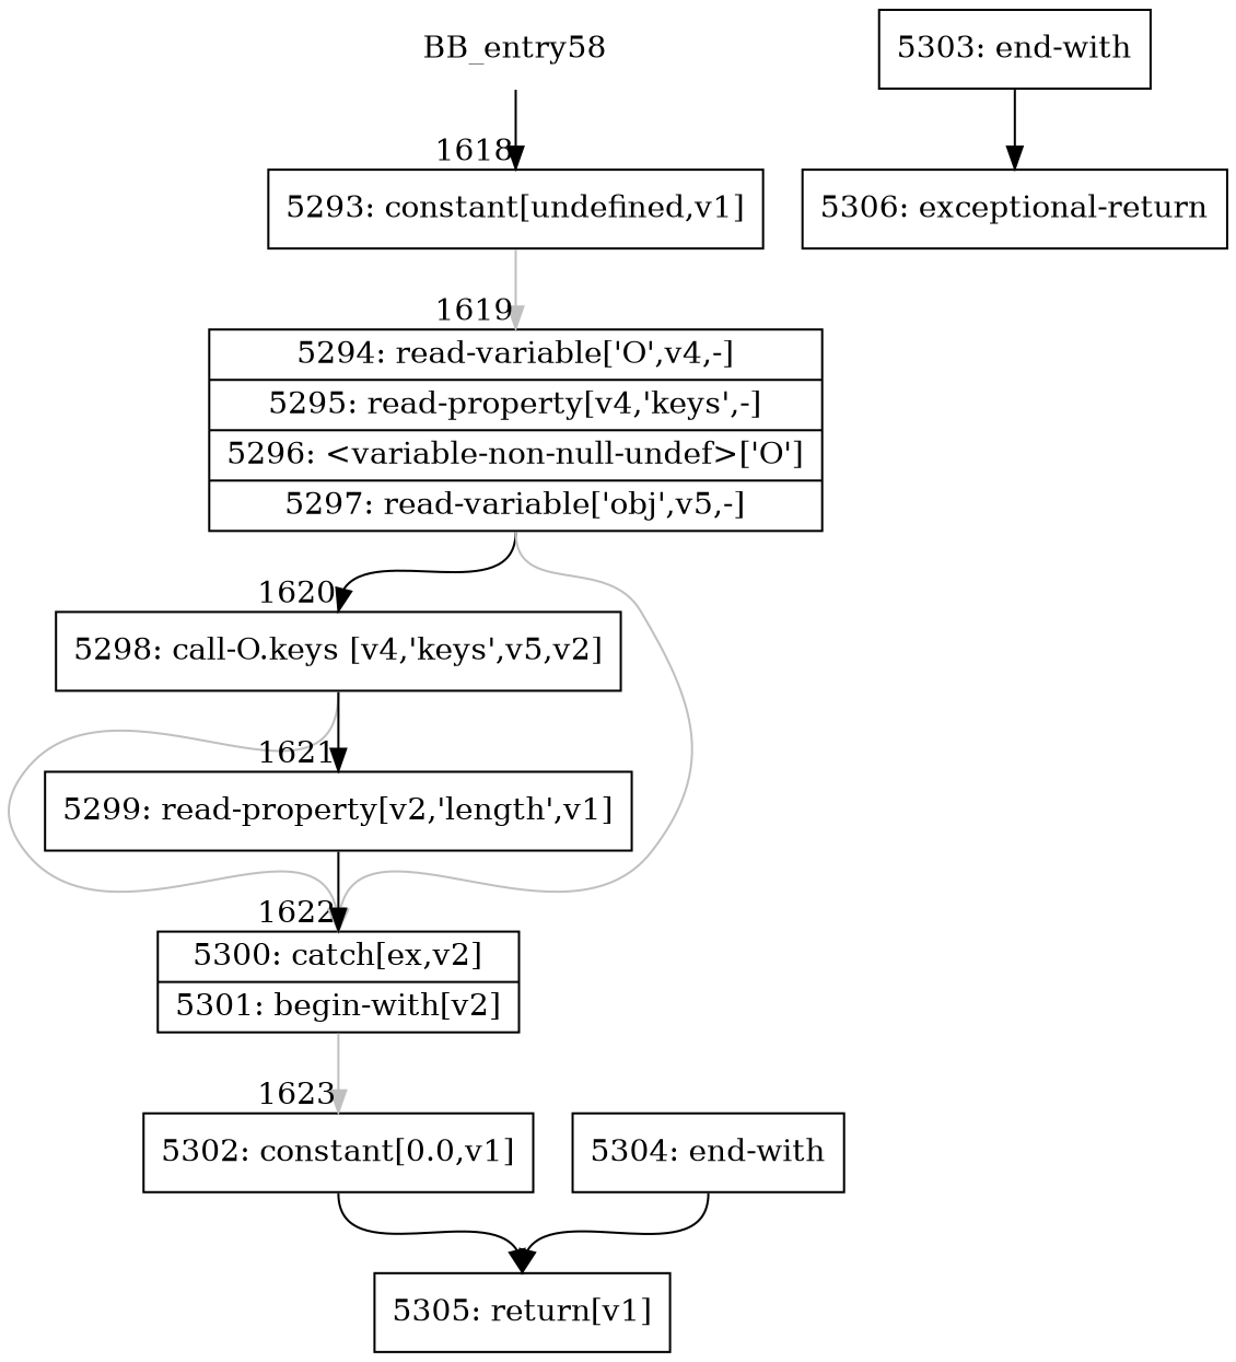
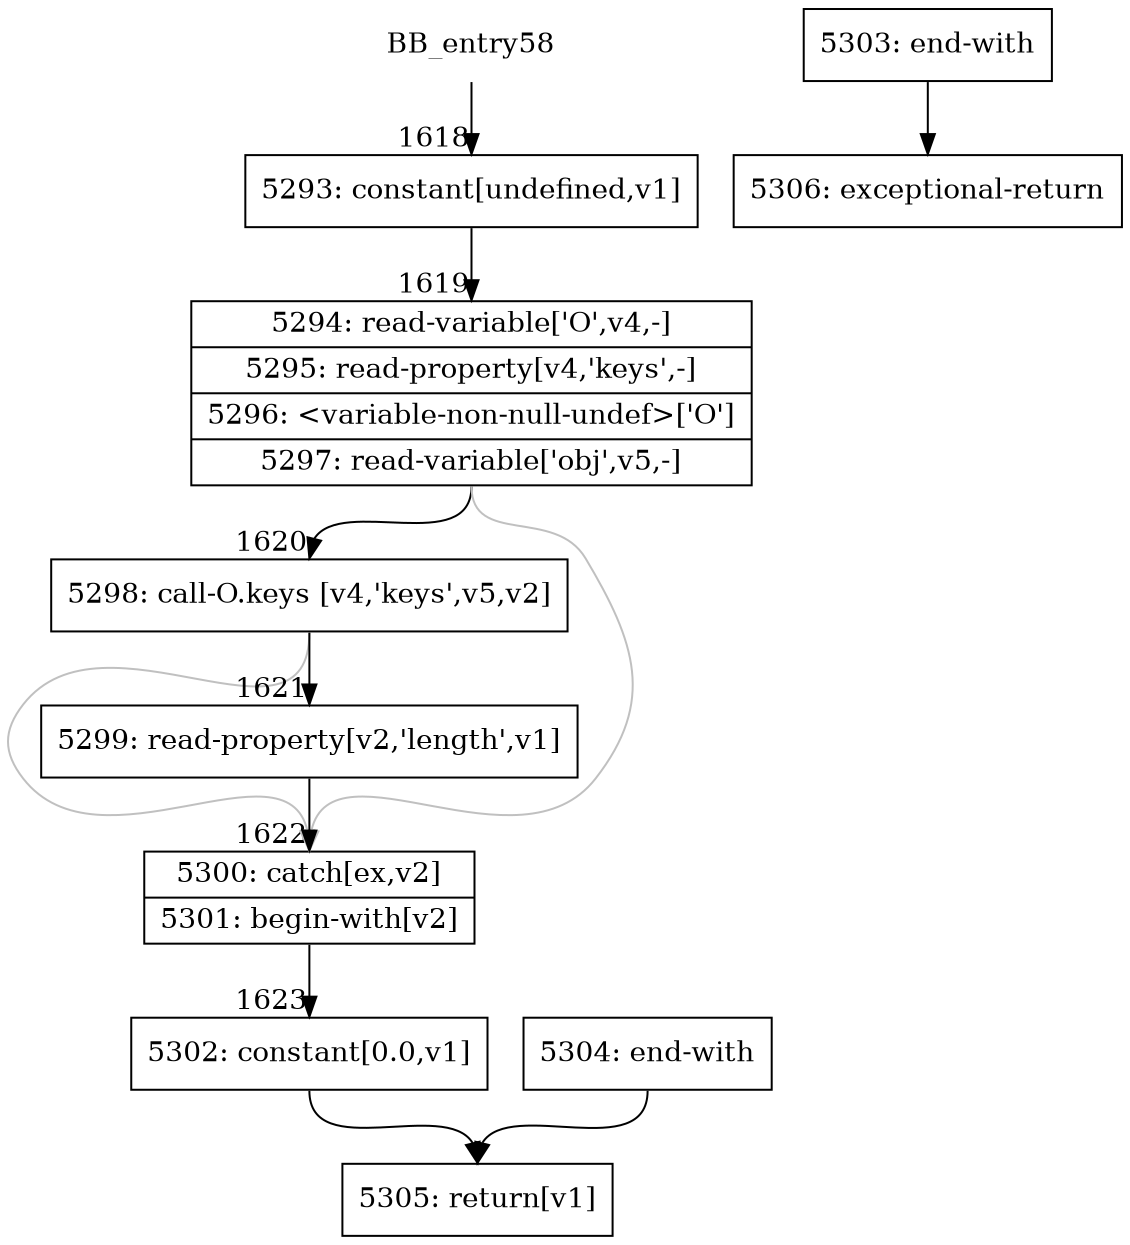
  digraph {
    rankdir=TD
    node [shape=record]
    edge [headport=n tailport=s]
    n1 [label=BB_entry58 shape=none]
    n2 [label="{5293: constant[undefined,v1]}"]
    n3 [label="{5294: read-variable['O',v4,-]|5295: read-property[v4,'keys',-]|5296: \<variable-non-null-undef\>['O']|5297: read-variable['obj',v5,-]}"]
    n4 [label="{5298: call-O.keys [v4,'keys',v5,v2]}"]
    n5 [label="{5300: catch[ex,v2]|5301: begin-with[v2]}"]
    n6 [label="{5299: read-property[v2,'length',v1]}"]
    n7 [label="{5302: constant[0.0,v1]}"]
    n8 [label="{5305: return[v1]}"]
    n9 [label="{5306: exceptional-return}"]
    n10 [label="{5303: end-with}"]
    n11 [label="{5304: end-with}"]
    n1 -> n2 [headlabel="    1618"]
-   n2 -> n3 [headlabel="      1619" color=gray]
+   n2 -> n3 [headlabel="      1619"]
    n3 -> n4 [headlabel="      1620"]
    n3 -> n5 [color=gray headlabel="      1622"]
    n4 -> n5 [color=gray]
    n4 -> n6 [headlabel="      1621"]
-   n5 -> n7 [headlabel="      1623" color=gray]
+   n5 -> n7 [headlabel="      1623"]
    n6 -> n5 [color=black]
    n7 -> n8
    n10 -> n9
    n11 -> n8
  }
